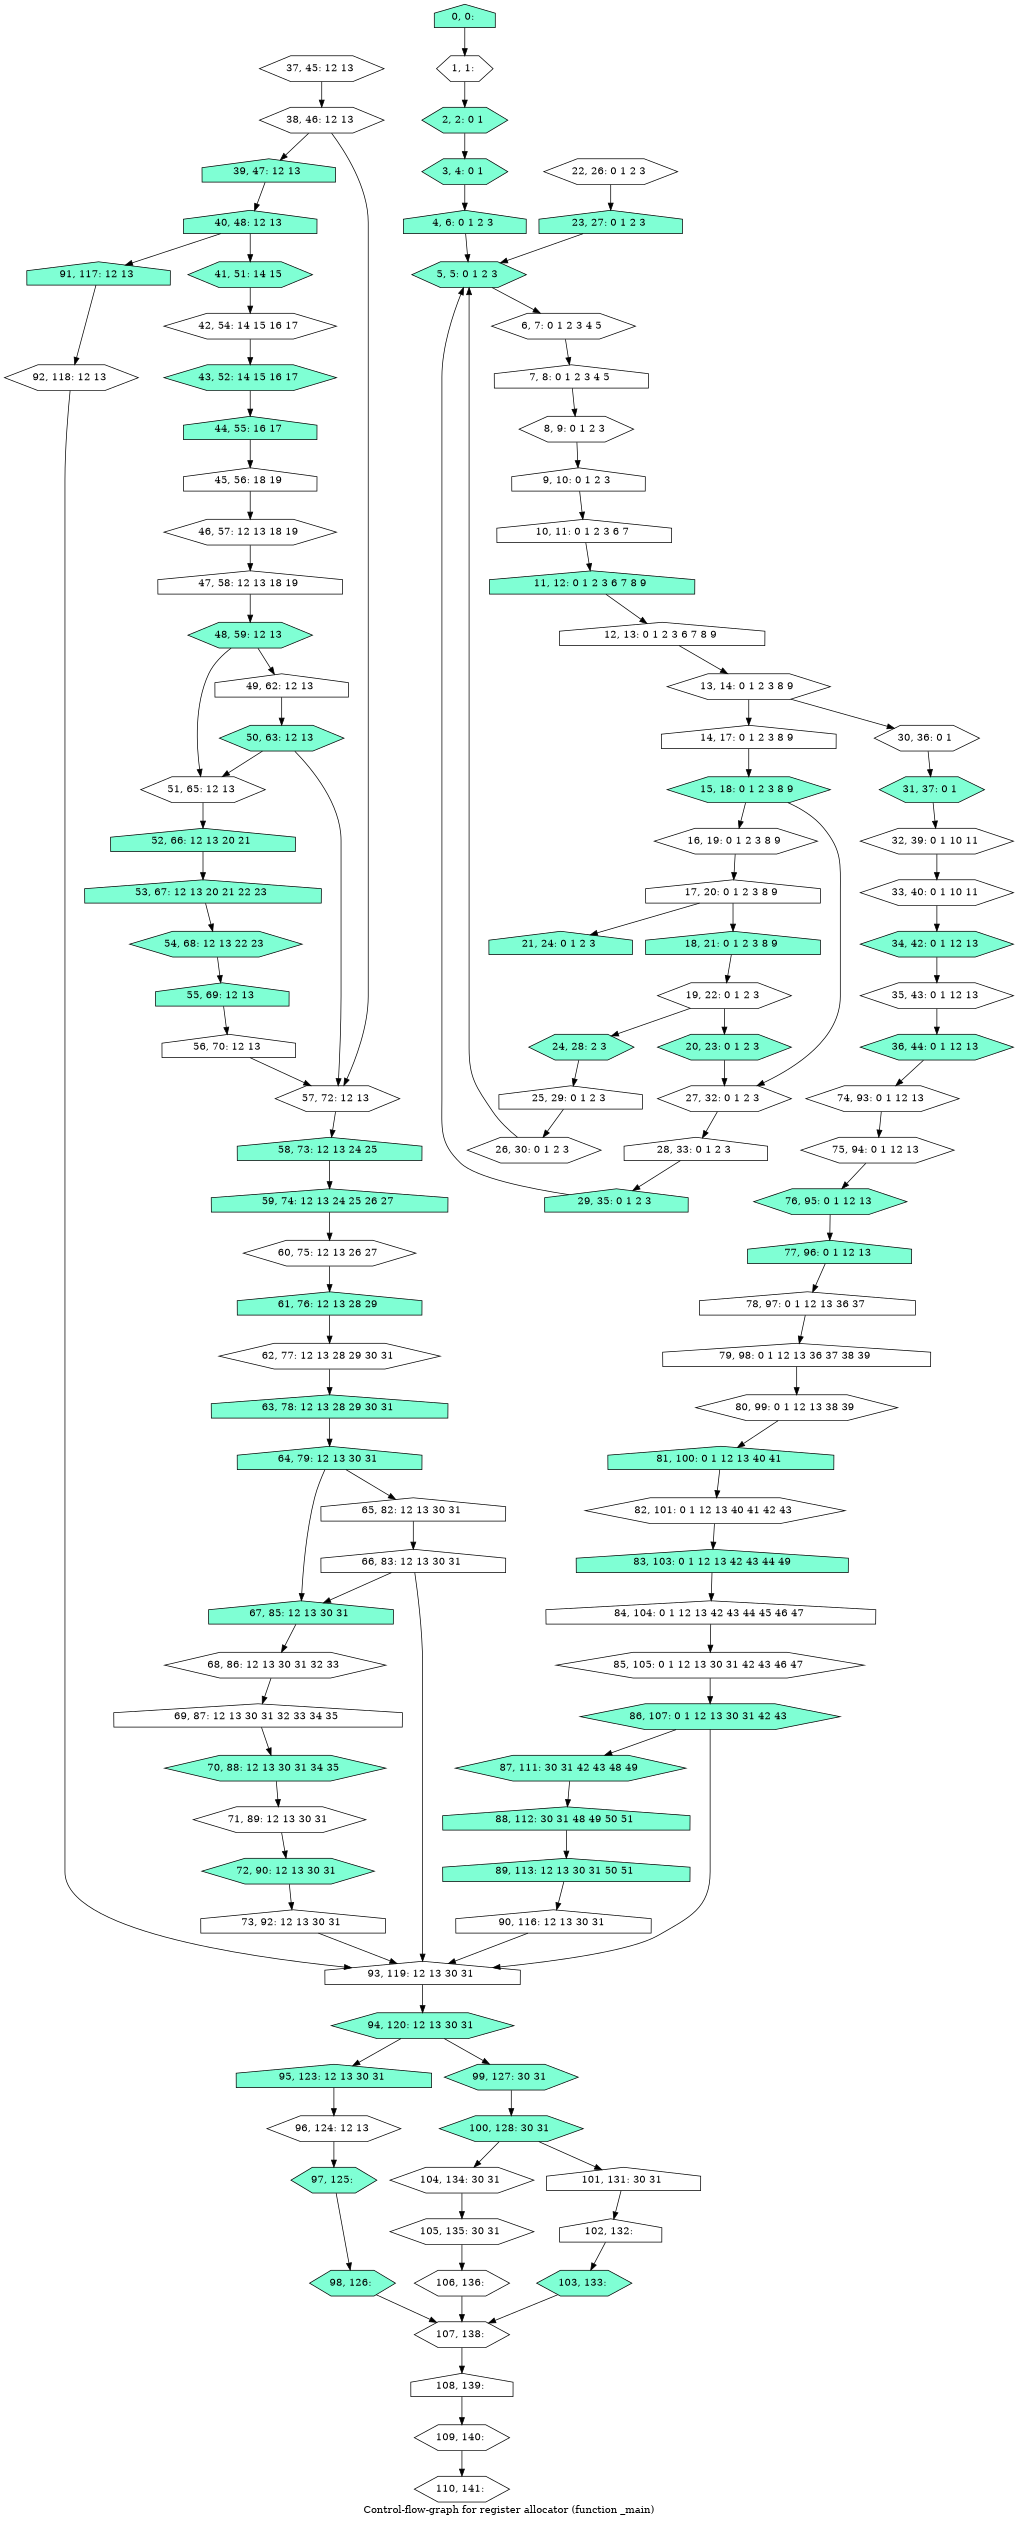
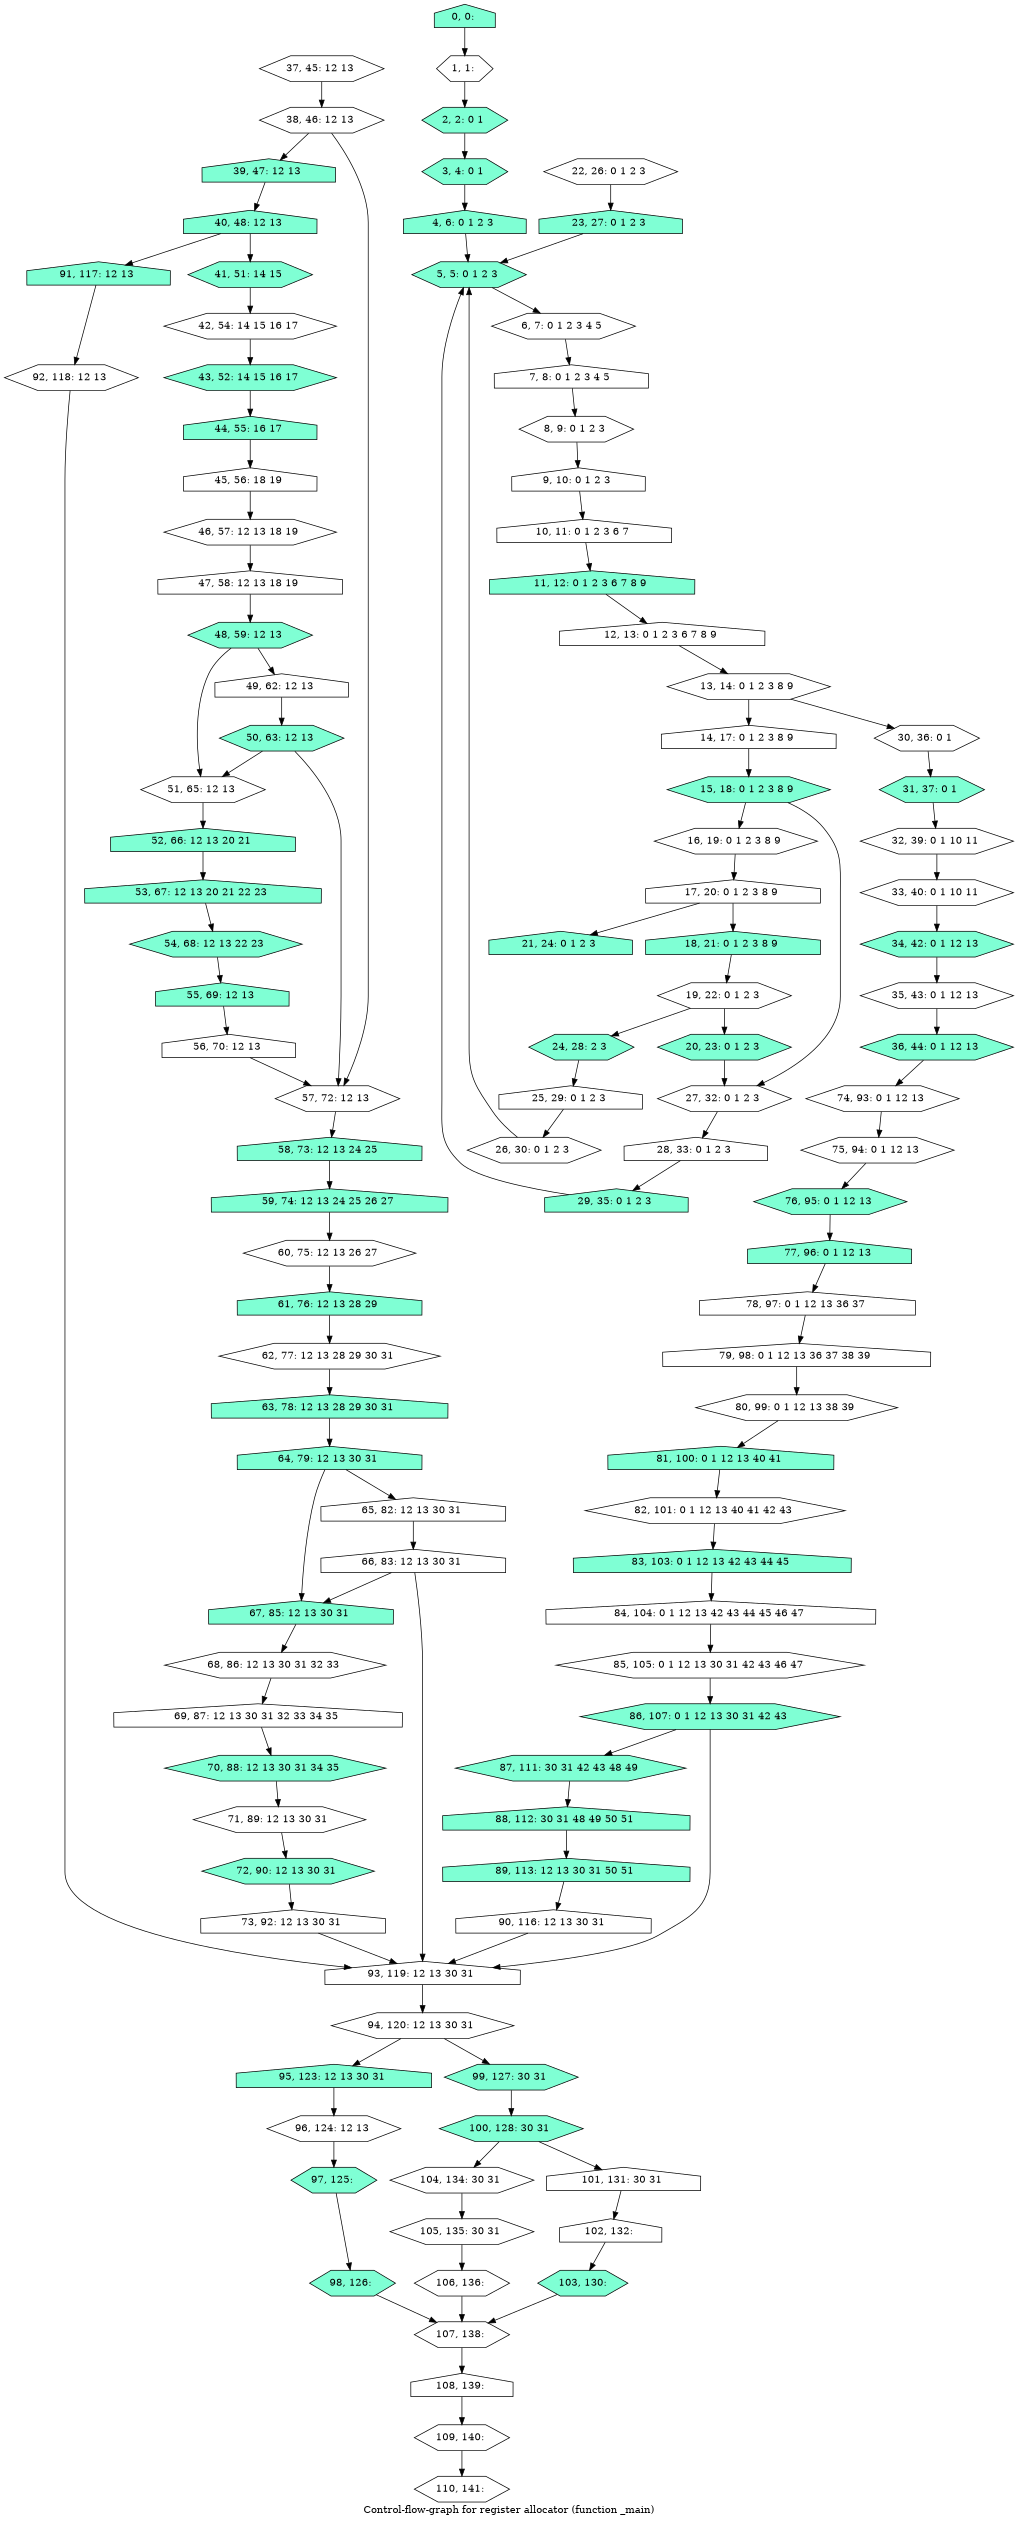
  digraph {
    label="Control-flow-graph for register allocator (function _main)"
    node [fillcolor=white shape=hexagon style=filled]
    n1 [fillcolor=aquamarine label="0, 0: " shape=house]
    n2 [label="1, 1: "]
    n3 [fillcolor=aquamarine label="2, 2: 0 1 "]
    n4 [fillcolor=aquamarine label="3, 4: 0 1 "]
    n5 [fillcolor=aquamarine label="4, 6: 0 1 2 3 " shape=house]
    n6 [fillcolor=aquamarine label="5, 5: 0 1 2 3 "]
    n7 [label="6, 7: 0 1 2 3 4 5 "]
    n8 [label="7, 8: 0 1 2 3 4 5 " shape=house]
    n9 [label="8, 9: 0 1 2 3 "]
    n10 [label="9, 10: 0 1 2 3 " shape=house]
    n11 [label="10, 11: 0 1 2 3 6 7 " shape=house]
    n12 [fillcolor=aquamarine label="11, 12: 0 1 2 3 6 7 8 9 " shape=house]
    n13 [label="12, 13: 0 1 2 3 6 7 8 9 " shape=house]
    n14 [label="13, 14: 0 1 2 3 8 9 "]
    n15 [label="14, 17: 0 1 2 3 8 9 " shape=house]
    n16 [label="30, 36: 0 1 "]
    n17 [fillcolor=aquamarine label="15, 18: 0 1 2 3 8 9 "]
    n18 [fillcolor=aquamarine label="31, 37: 0 1 "]
    n19 [label="16, 19: 0 1 2 3 8 9 "]
    n20 [label="27, 32: 0 1 2 3 "]
    n21 [label="17, 20: 0 1 2 3 8 9 " shape=house]
    n22 [label="28, 33: 0 1 2 3 " shape=house]
    n23 [fillcolor=aquamarine label="18, 21: 0 1 2 3 8 9 " shape=house]
    n24 [fillcolor=aquamarine label="21, 24: 0 1 2 3 " shape=house]
    n25 [label="19, 22: 0 1 2 3 "]
    n26 [fillcolor=aquamarine label="20, 23: 0 1 2 3 "]
    n27 [fillcolor=aquamarine label="24, 28: 2 3 "]
    n28 [label="25, 29: 0 1 2 3 " shape=house]
    n29 [label="22, 26: 0 1 2 3 "]
    n30 [fillcolor=aquamarine label="23, 27: 0 1 2 3 " shape=house]
    n31 [label="26, 30: 0 1 2 3 "]
    n32 [fillcolor=aquamarine label="29, 35: 0 1 2 3 " shape=house]
    n33 [label="32, 39: 0 1 10 11 "]
    n34 [label="33, 40: 0 1 10 11 "]
    n35 [fillcolor=aquamarine label="34, 42: 0 1 12 13 "]
    n36 [label="35, 43: 0 1 12 13 "]
    n37 [fillcolor=aquamarine label="36, 44: 0 1 12 13 "]
    n38 [label="74, 93: 0 1 12 13 "]
    n39 [label="37, 45: 12 13 "]
    n40 [label="38, 46: 12 13 "]
    n41 [label="75, 94: 0 1 12 13 "]
    n42 [fillcolor=aquamarine label="39, 47: 12 13 " shape=house]
    n43 [label="57, 72: 12 13 "]
    n44 [fillcolor=aquamarine label="40, 48: 12 13 " shape=house]
    n45 [fillcolor=aquamarine label="58, 73: 12 13 24 25 " shape=house]
    n46 [fillcolor=aquamarine label="41, 51: 14 15 "]
    n47 [fillcolor=aquamarine label="91, 117: 12 13 " shape=house]
    n48 [label="42, 54: 14 15 16 17 "]
    n49 [label="92, 118: 12 13 "]
    n50 [fillcolor=aquamarine label="43, 52: 14 15 16 17 "]
    n51 [fillcolor=aquamarine label="44, 55: 16 17 " shape=house]
    n52 [label="45, 56: 18 19 " shape=house]
    n53 [label="46, 57: 12 13 18 19 "]
    n54 [label="47, 58: 12 13 18 19 " shape=house]
    n55 [fillcolor=aquamarine label="48, 59: 12 13 "]
    n56 [label="49, 62: 12 13 " shape=house]
    n57 [label="51, 65: 12 13 "]
    n58 [fillcolor=aquamarine label="50, 63: 12 13 "]
    n59 [fillcolor=aquamarine label="52, 66: 12 13 20 21 " shape=house]
    n60 [fillcolor=aquamarine label="53, 67: 12 13 20 21 22 23 " shape=house]
    n61 [fillcolor=aquamarine label="54, 68: 12 13 22 23 "]
    n62 [fillcolor=aquamarine label="55, 69: 12 13 " shape=house]
    n63 [label="56, 70: 12 13 " shape=house]
    n64 [fillcolor=aquamarine label="59, 74: 12 13 24 25 26 27 " shape=house]
    n65 [label="60, 75: 12 13 26 27 "]
    n66 [fillcolor=aquamarine label="61, 76: 12 13 28 29 " shape=house]
    n67 [label="62, 77: 12 13 28 29 30 31 "]
    n68 [fillcolor=aquamarine label="63, 78: 12 13 28 29 30 31 " shape=house]
    n69 [fillcolor=aquamarine label="64, 79: 12 13 30 31 " shape=house]
    n70 [label="65, 82: 12 13 30 31 " shape=house]
    n71 [fillcolor=aquamarine label="67, 85: 12 13 30 31 " shape=house]
    n72 [label="66, 83: 12 13 30 31 " shape=house]
    n73 [label="68, 86: 12 13 30 31 32 33 "]
    n74 [label="93, 119: 12 13 30 31 " shape=house]
-   n75 [fillcolor=aquamarine label="94, 120: 12 13 30 31 "]
+   n75 [label="94, 120: 12 13 30 31 "]
    n76 [label="69, 87: 12 13 30 31 32 33 34 35 " shape=house]
    n77 [fillcolor=aquamarine label="70, 88: 12 13 30 31 34 35 "]
    n78 [label="71, 89: 12 13 30 31 "]
    n79 [fillcolor=aquamarine label="72, 90: 12 13 30 31 "]
    n80 [label="73, 92: 12 13 30 31 " shape=house]
    n81 [fillcolor=aquamarine label="76, 95: 0 1 12 13 "]
    n82 [fillcolor=aquamarine label="77, 96: 0 1 12 13 " shape=house]
    n83 [label="78, 97: 0 1 12 13 36 37 " shape=house]
    n84 [label="79, 98: 0 1 12 13 36 37 38 39 " shape=house]
    n85 [label="80, 99: 0 1 12 13 38 39 "]
    n86 [fillcolor=aquamarine label="81, 100: 0 1 12 13 40 41 " shape=house]
    n87 [label="82, 101: 0 1 12 13 40 41 42 43 "]
-   n88 [fillcolor=aquamarine label="83, 103: 0 1 12 13 42 43 44 49" shape=house]
+   n88 [fillcolor=aquamarine label="83, 103: 0 1 12 13 42 43 44 45 " shape=house]
    n89 [label="84, 104: 0 1 12 13 42 43 44 45 46 47 " shape=house]
    n90 [label="85, 105: 0 1 12 13 30 31 42 43 46 47 "]
    n91 [fillcolor=aquamarine label="86, 107: 0 1 12 13 30 31 42 43 "]
    n92 [fillcolor=aquamarine label="87, 111: 30 31 42 43 48 49 "]
    n93 [fillcolor=aquamarine label="88, 112: 30 31 48 49 50 51 " shape=house]
    n94 [fillcolor=aquamarine label="89, 113: 12 13 30 31 50 51 " shape=house]
    n95 [label="90, 116: 12 13 30 31 " shape=house]
    n96 [fillcolor=aquamarine label="95, 123: 12 13 30 31 " shape=house]
    n97 [fillcolor=aquamarine label="99, 127: 30 31 "]
    n98 [label="96, 124: 12 13 "]
    n99 [fillcolor=aquamarine label="100, 128: 30 31 "]
    n100 [fillcolor=aquamarine label="97, 125: "]
    n101 [fillcolor=aquamarine label="98, 126: "]
    n102 [label="107, 138: "]
    n103 [label="108, 139: " shape=house]
    n104 [label="101, 131: 30 31 " shape=house]
    n105 [label="104, 134: 30 31 "]
    n106 [label="102, 132: " shape=house]
    n107 [label="105, 135: 30 31 "]
-   n108 [fillcolor=aquamarine label="103, 133: "]
+   n108 [fillcolor=aquamarine label="103, 130:"]
    n109 [label="106, 136: "]
    n110 [label="109, 140: "]
    n111 [label="110, 141: "]
    n1 -> n2
    n2 -> n3
    n3 -> n4
    n4 -> n5
    n5 -> n6
    n6 -> n7
    n7 -> n8
    n8 -> n9
    n9 -> n10
    n10 -> n11
    n11 -> n12
    n12 -> n13
    n13 -> n14
    n14 -> n15
    n14 -> n16
    n15 -> n17
    n16 -> n18
    n17 -> n19
    n17 -> n20
    n18 -> n33
    n19 -> n21
    n20 -> n22
    n21 -> n23
    n21 -> n24
    n22 -> n32
    n23 -> n25
    n25 -> n26
    n25 -> n27
    n26 -> n20
    n27 -> n28
    n28 -> n31
    n29 -> n30
    n30 -> n6
    n31 -> n6
    n32 -> n6
    n33 -> n34
    n34 -> n35
    n35 -> n36
    n36 -> n37
    n37 -> n38
    n38 -> n41
    n39 -> n40
    n40 -> n42
    n40 -> n43
    n41 -> n81
    n42 -> n44
    n43 -> n45
    n44 -> n46
    n44 -> n47
    n45 -> n64
    n46 -> n48
    n47 -> n49
    n48 -> n50
    n49 -> n74
    n50 -> n51
    n51 -> n52
    n52 -> n53
    n53 -> n54
    n54 -> n55
    n55 -> n56
    n55 -> n57
    n56 -> n58
    n57 -> n59
    n58 -> n43
    n58 -> n57
    n59 -> n60
    n60 -> n61
    n61 -> n62
    n62 -> n63
    n63 -> n43
    n64 -> n65
    n65 -> n66
    n66 -> n67
    n67 -> n68
    n68 -> n69
    n69 -> n70
    n69 -> n71
    n70 -> n72
    n71 -> n73
    n72 -> n71
    n72 -> n74
    n73 -> n76
    n74 -> n75
    n75 -> n96
    n75 -> n97
    n76 -> n77
    n77 -> n78
    n78 -> n79
    n79 -> n80
    n80 -> n74
    n81 -> n82
    n82 -> n83
    n83 -> n84
    n84 -> n85
    n85 -> n86
    n86 -> n87
    n87 -> n88
    n88 -> n89
    n89 -> n90
    n90 -> n91
    n91 -> n74
    n91 -> n92
    n92 -> n93
    n93 -> n94
    n94 -> n95
    n95 -> n74
    n96 -> n98
    n97 -> n99
    n98 -> n100
    n99 -> n104
    n99 -> n105
    n100 -> n101
    n101 -> n102
    n102 -> n103
    n103 -> n110
    n104 -> n106
    n105 -> n107
    n106 -> n108
    n107 -> n109
    n108 -> n102
    n109 -> n102
    n110 -> n111
  }
